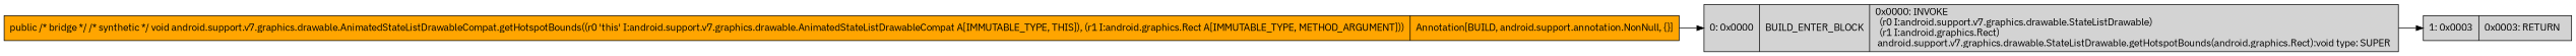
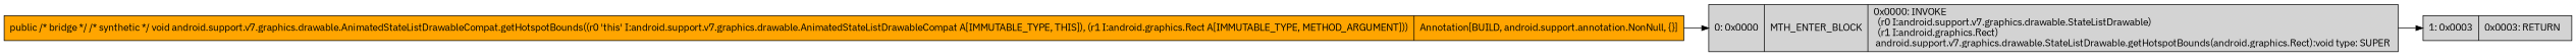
  digraph {
    rankdir=LR
    fontname="IBM Plex Sans"
    node [shape=record style=filled fillcolor=lightgrey fontname="IBM Plex Sans"]
    edge [fontname="IBM Plex Sans"]
-   n1 [label="{0\:\ 0x0000|BUILD_ENTER_BLOCK\l|0x0000: INVOKE  \l  (r0 I:android.support.v7.graphics.drawable.StateListDrawable)\l  (r1 I:android.graphics.Rect)\l android.support.v7.graphics.drawable.StateListDrawable.getHotspotBounds(android.graphics.Rect):void type: SUPER \l}"]
+   n1 [label="{0\:\ 0x0000|MTH_ENTER_BLOCK\l|0x0000: INVOKE  \l  (r0 I:android.support.v7.graphics.drawable.StateListDrawable)\l  (r1 I:android.graphics.Rect)\l android.support.v7.graphics.drawable.StateListDrawable.getHotspotBounds(android.graphics.Rect):void type: SUPER \l}"]
    n2 [label="{1\:\ 0x0003|0x0003: RETURN   \l}"]
    n3 [label="{public \/* bridge *\/ \/* synthetic *\/ void android.support.v7.graphics.drawable.AnimatedStateListDrawableCompat.getHotspotBounds((r0 'this' I:android.support.v7.graphics.drawable.AnimatedStateListDrawableCompat A[IMMUTABLE_TYPE, THIS]), (r1 I:android.graphics.Rect A[IMMUTABLE_TYPE, METHOD_ARGUMENT]))  | Annotation[BUILD, android.support.annotation.NonNull, \{\}]\l}" fillcolor=orange]
    n1 -> n2
    n3 -> n1
  }
